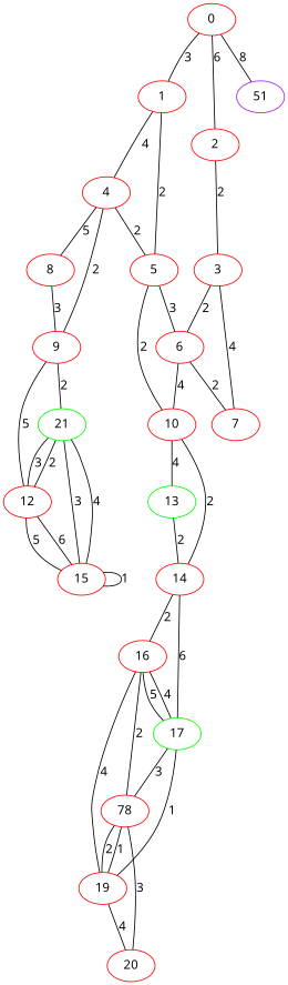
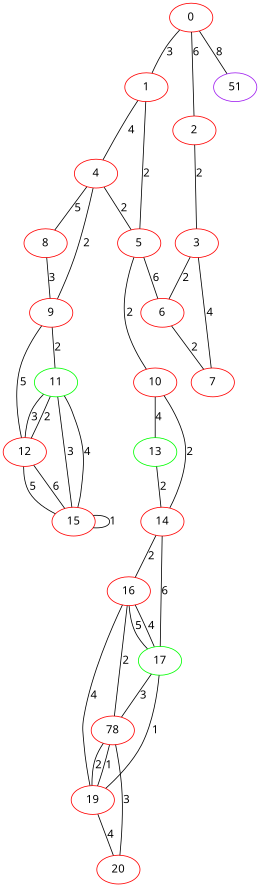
  graph {
    fontname="Noto Sans"
    node [color=red fontname="Noto Sans" weight=1]
    edge [fontname="Noto Sans"]
    0
    1
    2
    n4 [color=purple label=51 weight=4]
    4
    5
    3
    8
    9
    6
    10
    7
-   11 [color=green weight=2 label=21]
+   11 [color=green weight=2]
    12
    13 [color=green]
    14
    15 [weight=2]
    16
    17 [color=green weight=2]
    n20 [label=78]
    19
    20
    0 -- 1 [label=3]
    0 -- 2 [label=6]
    0 -- n4 [label=8]
    1 -- 4 [label=4]
    1 -- 5 [label=2]
    2 -- 3 [label=2]
    4 -- 5 [label=2]
    4 -- 8 [label=5]
    4 -- 9 [label=2]
-   5 -- 6 [label=3]
+   5 -- 6 [label=6]
    5 -- 10 [label=2]
    3 -- 6 [label=2]
    3 -- 7 [label=4]
    8 -- 9 [label=3]
    9 -- 11 [label=2]
    9 -- 12 [label=5]
-   6 -- 10 [label=4]
    6 -- 7 [label=2]
    10 -- 13 [label=4]
    10 -- 14 [label=2]
    11 -- 12 [label=3]
    11 -- 12 [label=2]
    11 -- 15 [label=3]
    11 -- 15 [label=4]
    12 -- 15 [label=5]
    12 -- 15 [label=6]
    13 -- 14 [label=2]
    14 -- 16 [label=2]
    14 -- 17 [label=6]
    15 -- 15 [label=1]
    16 -- 17 [label=5]
    16 -- 17 [label=4]
    16 -- n20 [label=2]
    16 -- 19 [label=4]
    17 -- n20 [label=3]
    17 -- 19 [label=1]
    n20 -- 19 [label=2]
    n20 -- 19 [label=1]
    n20 -- 20 [label=3]
    19 -- 20 [label=4]
  }
